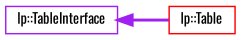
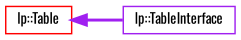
  digraph {
    rankdir=LR
    fontname=Oswald
    node [fillcolor=white fontname=Oswald fontsize=10 shape=record style=filled]
    n1 [color=purple height=0.2 label="lp::TableInterface" width=0.4]
    n2 [color=red height=0.2 label="lp::Table" width=0.4]
-   n1 -> n2 [color=purple dir=back fontname=Oswald fontsize=10 labelfontname=Helvetica labelfontsize=10 style=bold]
+   n2 -> n1 [color=purple dir=back fontname=Oswald fontsize=10 labelfontname=Helvetica labelfontsize=10 style=bold]
  }
